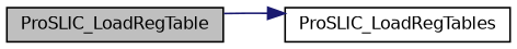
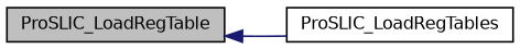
  digraph {
    rankdir=LR
    node [color=black fontname=Helvetica fontsize=10 shape=record style=filled]
    n1 [fillcolor=grey75 fontcolor=black height=0.2 label=ProSLIC_LoadRegTable width=0.4]
    n2 [fillcolor=white height=0.2 label=ProSLIC_LoadRegTables width=0.4]
-   n2 -> n1 [color=midnightblue dir=back fontname=Helvetica fontsize=10 labelfontname=Helvetica labelfontsize=10 style=solid]
+   n1 -> n2 [color=midnightblue dir=back fontname=Helvetica fontsize=10 labelfontname=Helvetica labelfontsize=10 style=solid]
  }
